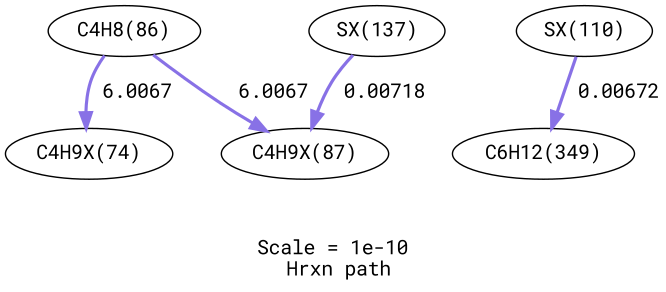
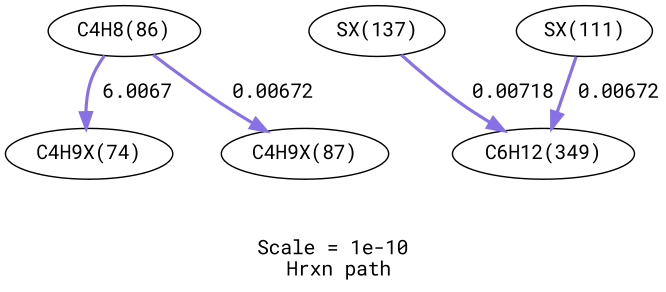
  digraph {
    fontname="Roboto Mono"
    label="Scale = 1e-10\l Hrxn path"
    node [fontname="Roboto Mono"]
    edge [arrowsize=1.11 color="0.7, 0.507, 0.9" fontname="Roboto Mono" style="setlinewidth(2.22)"]
    n1 [label="C4H8(86)"]
    n2 [label="C4H9X(74)"]
    n3 [label="C4H9X(87)"]
-   n4 [label="SX(110)"]
+   n4 [label="SX(111)"]
    n5 [label="C6H12(349)"]
    n6 [label="SX(137)"]
    n1 -> n2 [label=" 6.0067"]
-   n1 -> n3 [label=" 6.0067"]
+   n1 -> n3 [label=" 0.00672"]
    n4 -> n5 [arrowsize=1.14 label=" 0.00672" style="setlinewidth(2.27)"]
-   n6 -> n3 [arrowsize=1.14 label=" 0.00718" style="setlinewidth(2.27)"]
+   n6 -> n5 [arrowsize=1.14 label=" 0.00718" style="setlinewidth(2.27)"]
  }
